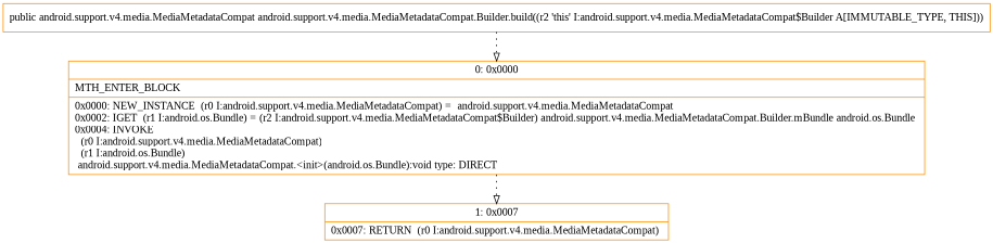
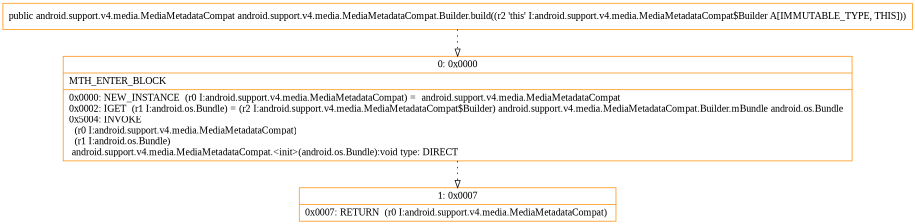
  digraph {
    fontname="Liberation Serif"
    node [shape=record color=darkorange fontname="Liberation Serif"]
    edge [style=dotted arrowhead=onormal fontname="Liberation Serif"]
-   n1 [label="{0\:\ 0x0000|MTH_ENTER_BLOCK\l|0x0000: NEW_INSTANCE  (r0 I:android.support.v4.media.MediaMetadataCompat) =  android.support.v4.media.MediaMetadataCompat \l0x0002: IGET  (r1 I:android.os.Bundle) = (r2 I:android.support.v4.media.MediaMetadataCompat$Builder) android.support.v4.media.MediaMetadataCompat.Builder.mBundle android.os.Bundle \l0x0004: INVOKE  \l  (r0 I:android.support.v4.media.MediaMetadataCompat)\l  (r1 I:android.os.Bundle)\l android.support.v4.media.MediaMetadataCompat.\<init\>(android.os.Bundle):void type: DIRECT \l}"]
+   n1 [label="{0\:\ 0x0000|MTH_ENTER_BLOCK\l|0x0000: NEW_INSTANCE  (r0 I:android.support.v4.media.MediaMetadataCompat) =  android.support.v4.media.MediaMetadataCompat \l0x0002: IGET  (r1 I:android.os.Bundle) = (r2 I:android.support.v4.media.MediaMetadataCompat$Builder) android.support.v4.media.MediaMetadataCompat.Builder.mBundle android.os.Bundle \l0x5004: INVOKE  \l  (r0 I:android.support.v4.media.MediaMetadataCompat)\l  (r1 I:android.os.Bundle)\l android.support.v4.media.MediaMetadataCompat.\<init\>(android.os.Bundle):void type: DIRECT \l}"]
    n2 [label="{1\:\ 0x0007|0x0007: RETURN  (r0 I:android.support.v4.media.MediaMetadataCompat) \l}"]
    n3 [label="{public android.support.v4.media.MediaMetadataCompat android.support.v4.media.MediaMetadataCompat.Builder.build((r2 'this' I:android.support.v4.media.MediaMetadataCompat$Builder A[IMMUTABLE_TYPE, THIS])) }"]
    n1 -> n2
    n3 -> n1
  }
